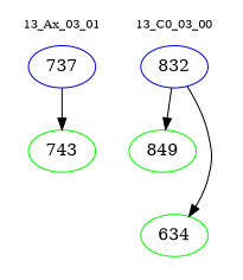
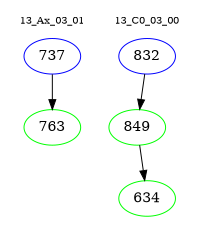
  digraph {
    node [color=green]
    edge [color=black]
    n1 [color=blue label=737]
-   n2 [label=743]
+   n2 [label=763]
    n3 [color=blue label=832]
    n4 [label=849]
    n5 [label=634]
    subgraph cluster_1 {
      color=white
      fontsize=10
      label="13_Ax_03_01"
      n1
      n2
    }
    subgraph cluster_2 {
      color=white
      fontsize=10
      label="13_C0_03_00"
      n3
      n4
      n5
    }
    n1 -> n2
    n3 -> n4
-   n3 -> n5
+   n4 -> n5
  }
